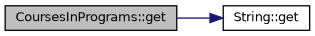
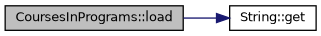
  digraph {
    rankdir=LR
    node [color=black fontname=Helvetica fontsize=10 shape=record style=filled]
-   n1 [fillcolor=grey75 fontcolor=black height=0.2 label="CoursesInPrograms::get" width=0.4]
+   n1 [fillcolor=grey75 fontcolor=black height=0.2 label="CoursesInPrograms::load" width=0.4]
    n2 [fillcolor=white height=0.2 label="String::get" width=0.4]
    n1 -> n2 [color=midnightblue fontname=Helvetica fontsize=10 labelfontname=Helvetica labelfontsize=10 style=solid]
  }
